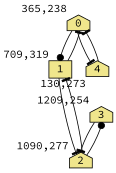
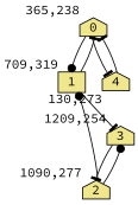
  digraph {
    bgcolor=white
    fontname="Source Code Pro"
    node [fillcolor=khaki fixedsize=true fontname="Source Code Pro" shape=house style=filled]
    edge [arrowhead=tee fontname="Source Code Pro"]
    0 [height=0.3 width=0.4 xlabel="365,238"]
    1 [height=0.3 shape=box width=0.4 xlabel="709,319"]
    4 [height=0.3 width=0.4 xlabel="130,273"]
    2 [height=0.3 width=0.4 xlabel="1090,277"]
    3 [height=0.3 width=0.4 xlabel="1209,254"]
    0 -> 1 [arrowhead=dot]
    0 -> 4
    1 -> 0
-   1 -> 2
+   1 -> 3
    4 -> 0
-   2 -> 1
+   2 -> 1 [arrowhead=dot]
    2 -> 3 [arrowhead=dot]
    3 -> 2
  }
